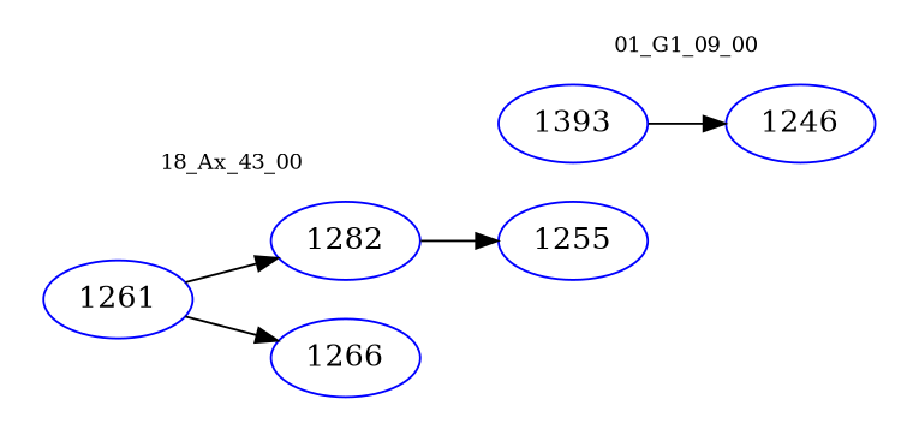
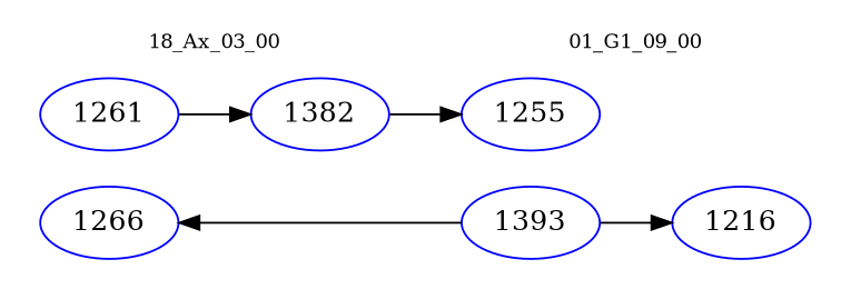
  digraph {
    rankdir=LR
    node [color=blue]
    edge [color=black]
    n1 [label=1261]
    n2 [label=1266]
-   n3 [label=1282]
+   n3 [label=1382]
    n4 [label=1393]
-   n5 [label=1246]
+   n5 [label=1216]
    n6 [label=1255]
    subgraph cluster_1 {
      color=white
      fontsize=10
-     label="18_Ax_43_00"
+     label="18_Ax_03_00"
      n1
      n2
      n3
    }
    subgraph cluster_2 {
      color=white
      fontsize=10
      label="01_G1_09_00"
      n4
      n5
      n6
    }
-   n1 -> n2
+   n4 -> n2
    n1 -> n3
    n3 -> n6
    n4 -> n5
  }
